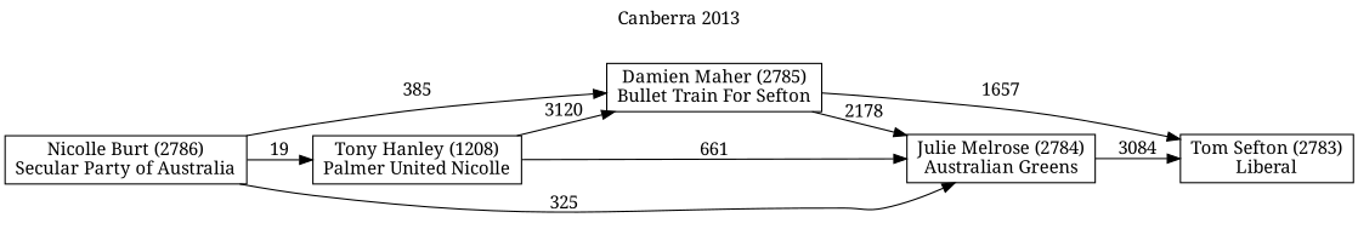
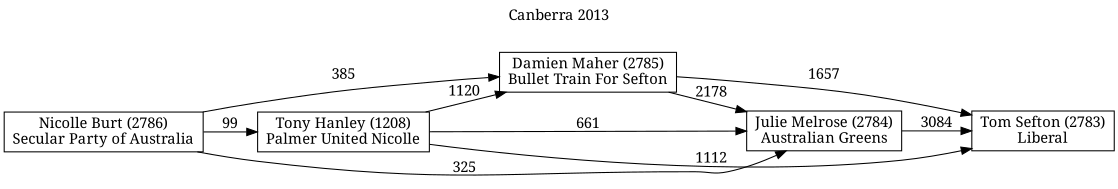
  digraph {
    fontname="Noto Serif"
    label="Canberra 2013"
    labelloc=t
    mclimit=10
    rankdir=LR
    node [fontname="Noto Serif" shape=box]
    edge [fontname="Noto Serif"]
    n1 [label="Tom Sefton (2783)\nLiberal"]
    n2 [label="Julie Melrose (2784)\nAustralian Greens"]
    n3 [label="Damien Maher (2785)\nBullet Train For Sefton"]
    n4 [label="Tony Hanley (1208)\nPalmer United Nicolle"]
    n5 [label="Nicolle Burt (2786)\nSecular Party of Australia"]
    n2 -> n1 [label=3084]
    n3 -> n1 [label=1657]
    n3 -> n2 [label=2178]
+   n4 -> n1 [label=1112]
    n4 -> n2 [label=661]
-   n4 -> n3 [label=3120]
+   n4 -> n3 [label=1120]
    n5 -> n2 [label=325]
    n5 -> n3 [label=385]
-   n5 -> n4 [label=19]
+   n5 -> n4 [label=99]
  }
